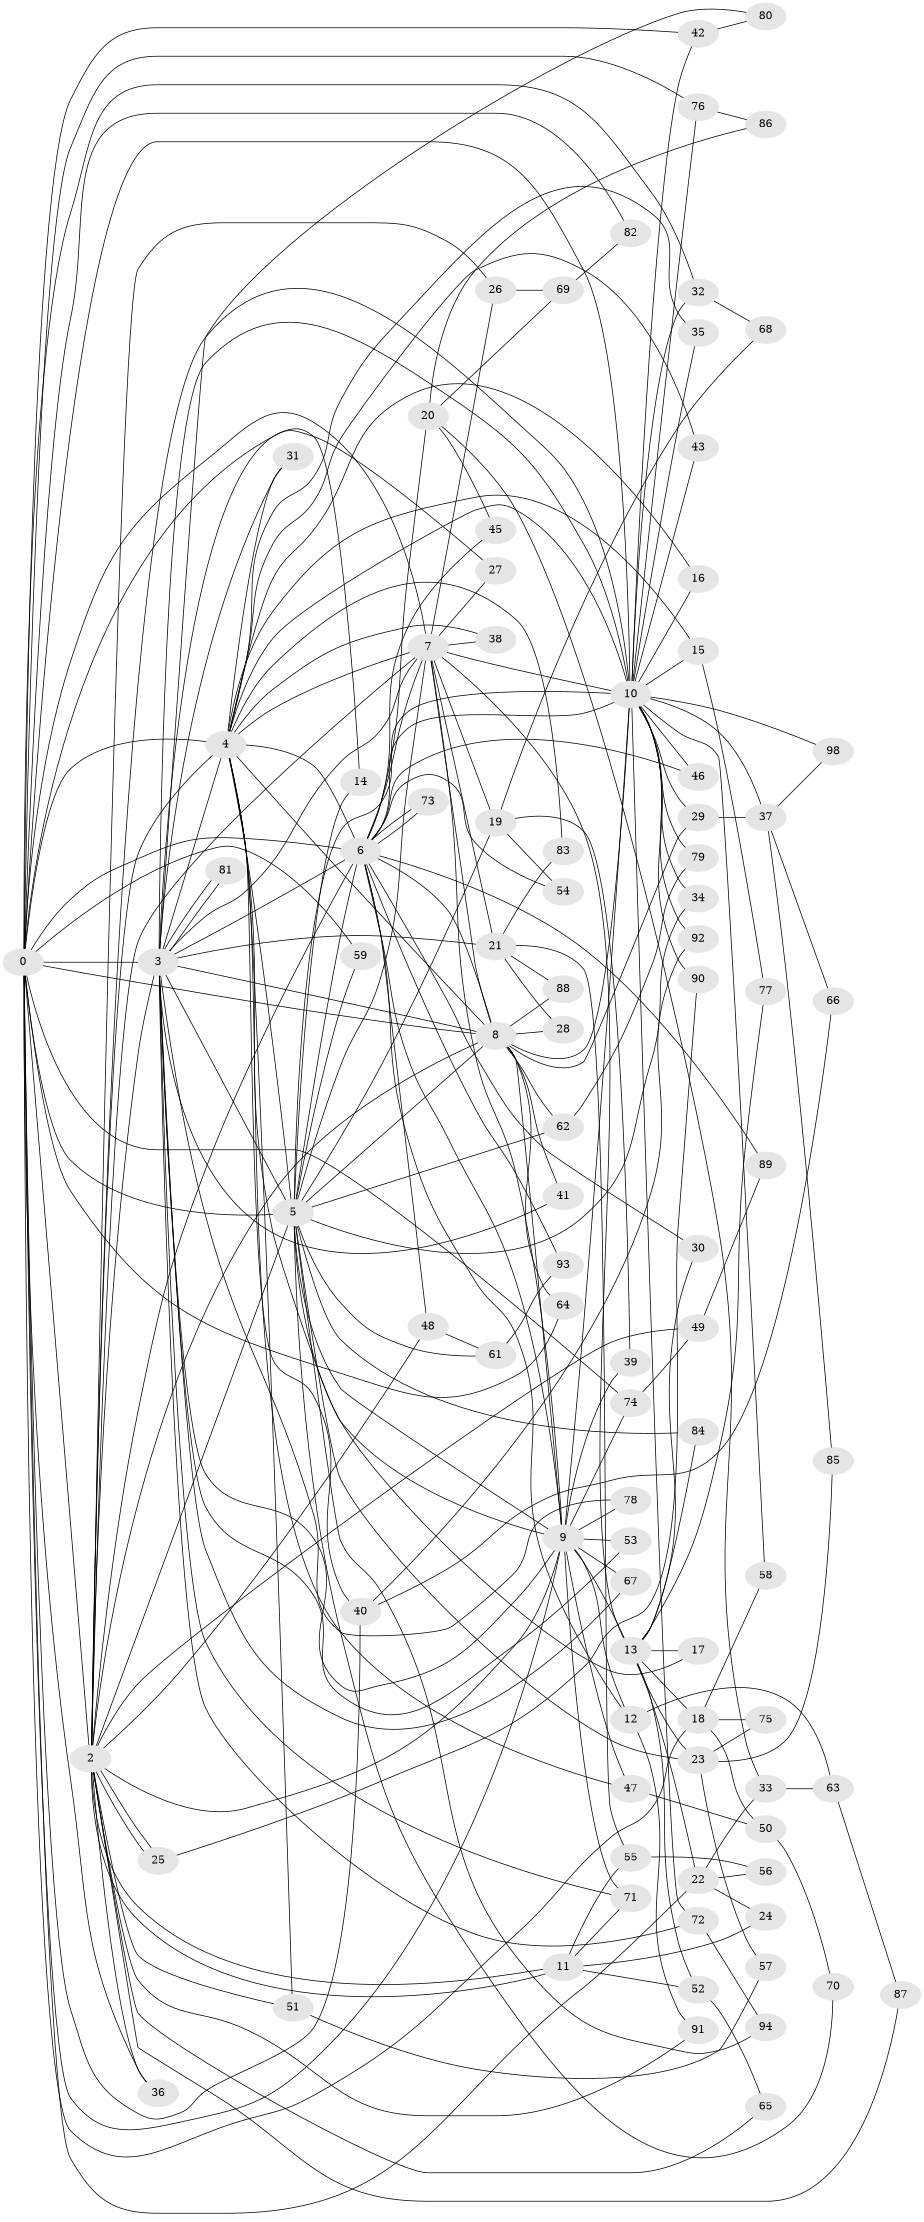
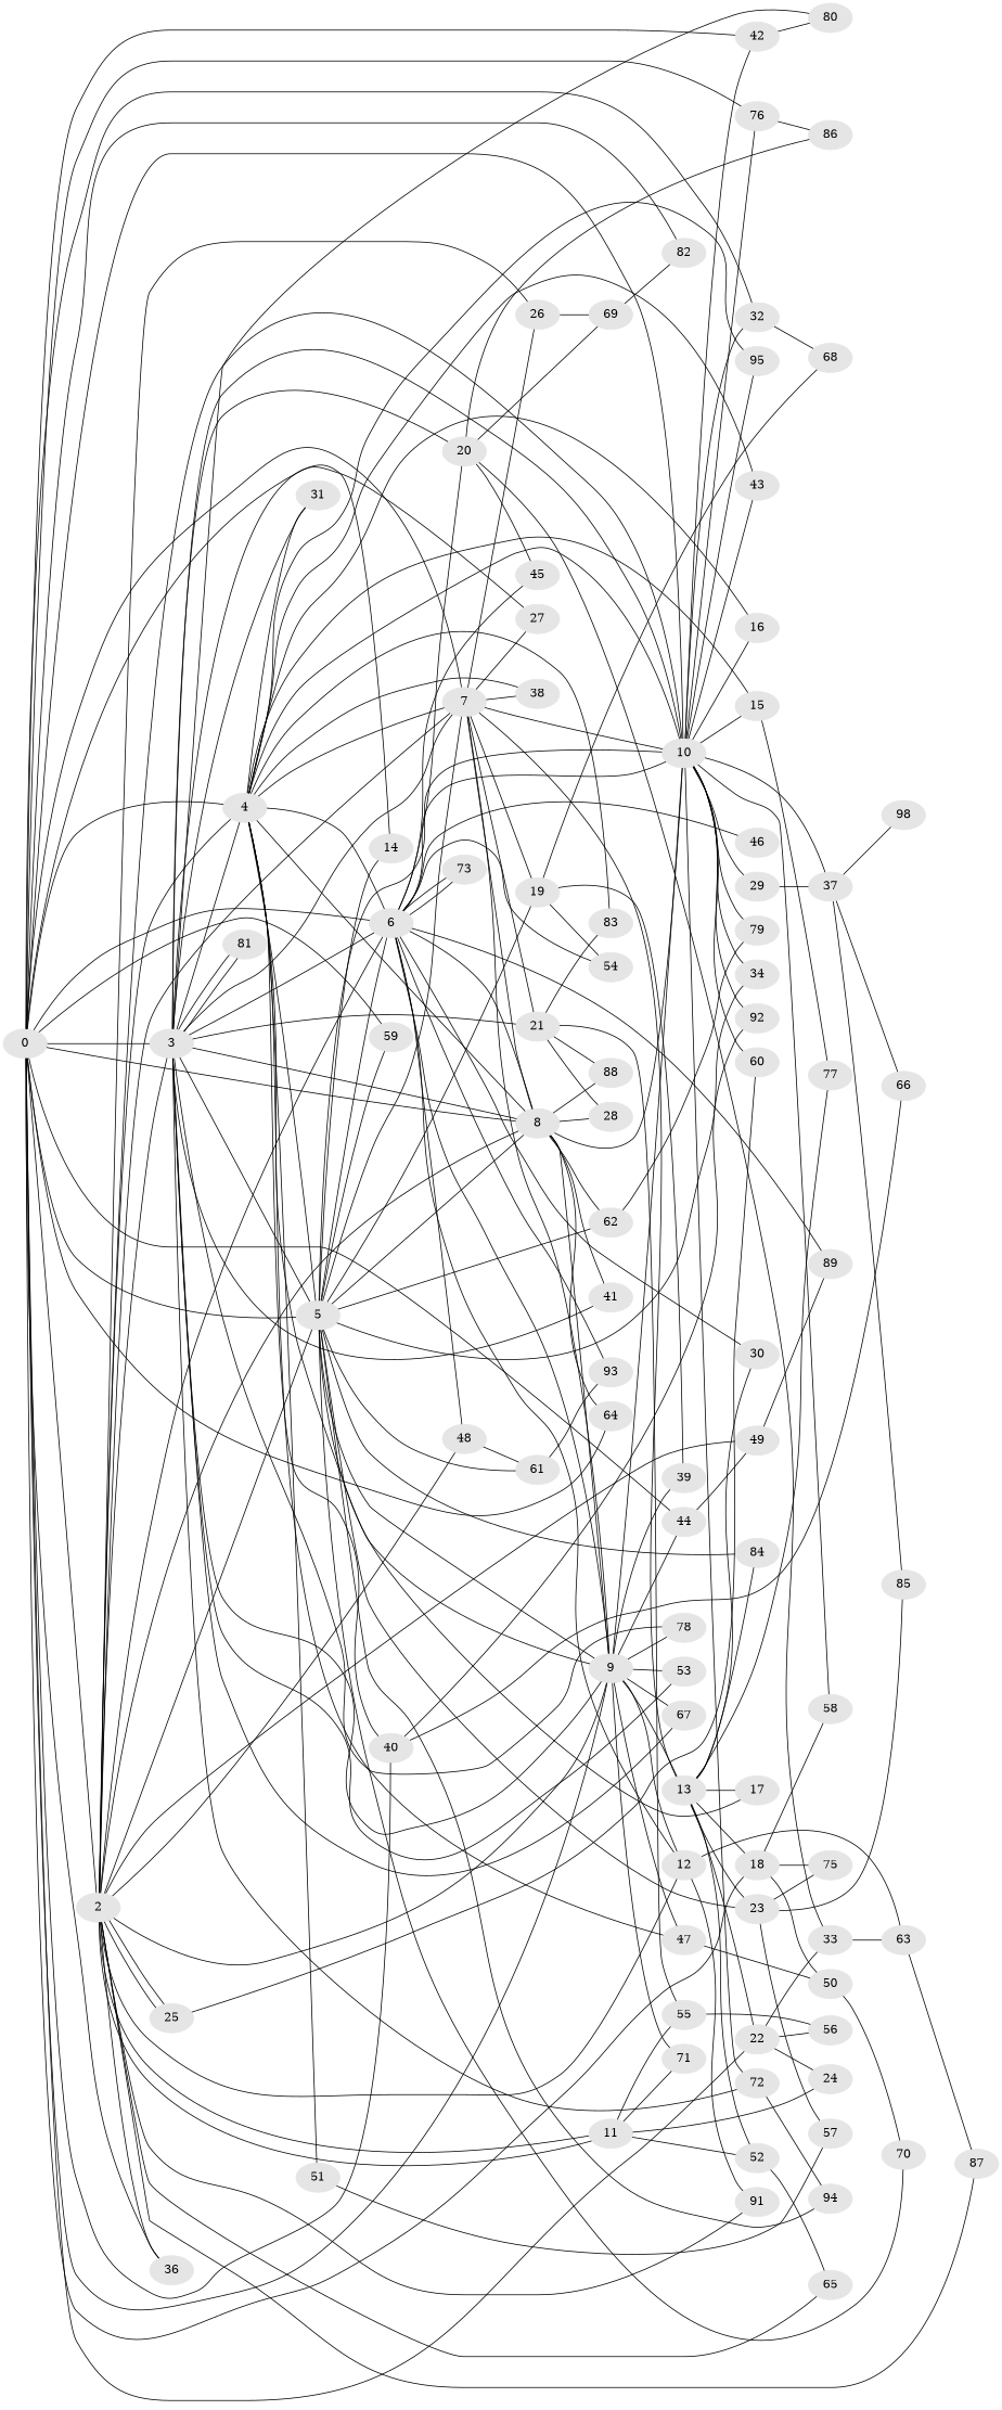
  graph {
    rankdir=LR
    node [color=gray90 style=filled]
    n1 [label=0]
    2
    3
    4
    5
    6
    7
    8
    9
    10
    14
    18
    22
    32
    36
    40
    42
-   44 [label=74]
+   44
    59
    64
    76
    82
    11
    25
    26
    48
    49
    51
    65
    87
    91
    20
    21
    27
    31
    41
    53
    67
    72
    78
    80
    81
    15
    16
-   35
+   35 [label=95]
    38
    43
    47
    83
    17
    19
    23
    34
    61
    62
    70
    n57 [label=94]
    84
    12
    30
    45
    46
    54
    73
    89
    93
    13
    28
    29
    88
    39
    71
    37
    58
-   60 [label=90]
+   60
    79
    n77 [label=98]
    92
    50
    75
    24
    33
    56
    68
    66
    86
    52
    55
    69
    57
    77
    85
    63
    n1 -- 2
    n1 -- 3
    n1 -- 4
    n1 -- 5
    n1 -- 6
    n1 -- 7
    n1 -- 8
    n1 -- 9
    n1 -- 10
    n1 -- 14
    n1 -- 18
    n1 -- 22
    n1 -- 32
    n1 -- 36
    n1 -- 40
    n1 -- 42
    n1 -- 44
    n1 -- 59
    n1 -- 64
    n1 -- 76
    n1 -- 82
    2 -- 3
    2 -- 4
    2 -- 5
    2 -- 6
    2 -- 7
    2 -- 8
    2 -- 9
    2 -- 10
    2 -- 36
    2 -- 11
    2 -- 11
    2 -- 25
    2 -- 25
    2 -- 26
    2 -- 48
    2 -- 49
-   2 -- 51
+   2 -- 12
    2 -- 65
    2 -- 87
    2 -- 91
    3 -- 4
    3 -- 5
    3 -- 6
    3 -- 7
    3 -- 8
    3 -- 9
    3 -- 10
-   3 -- 71
+   3 -- 20
    3 -- 21
    3 -- 27
    3 -- 31
    3 -- 41
    3 -- 53
    3 -- 67
    3 -- 72
    3 -- 78
    3 -- 80
    3 -- 81
    3 -- 81
    4 -- 5
    4 -- 6
    4 -- 7
    4 -- 8
    4 -- 9
    4 -- 10
    4 -- 40
    4 -- 51
    4 -- 31
    4 -- 15
    4 -- 16
    4 -- 35
    4 -- 38
    4 -- 43
    4 -- 47
    4 -- 83
    5 -- 6
    5 -- 7
    5 -- 8
    5 -- 9
    5 -- 10
    5 -- 14
    5 -- 59
    5 -- 17
    5 -- 19
    5 -- 23
    5 -- 34
    5 -- 61
    5 -- 62
    5 -- 70
    5 -- n57
    5 -- 84
-   6 -- 7
    6 -- 8
    6 -- 9
    6 -- 10
    6 -- 48
    6 -- 20
    6 -- 12
    6 -- 30
    6 -- 45
    6 -- 46
    6 -- 54
    6 -- 73
    6 -- 73
    6 -- 89
    6 -- 93
    7 -- 8
    7 -- 9
    7 -- 10
    7 -- 26
    7 -- 21
    7 -- 27
    7 -- 38
    7 -- 19
    7 -- 13
    8 -- 9
    8 -- 10
    8 -- 64
    8 -- 41
    8 -- 62
    8 -- 28
-   8 -- 29
    8 -- 88
    9 -- 10
    9 -- 44
    9 -- 53
    9 -- 67
    9 -- 78
    9 -- 47
    9 -- 12
    9 -- 13
    9 -- 39
    9 -- 71
    10 -- 32
    10 -- 42
    10 -- 76
    10 -- 72
    10 -- 15
    10 -- 16
    10 -- 35
    10 -- 43
    10 -- 34
-   10 -- 46
    10 -- 29
    10 -- 37
    10 -- 58
    10 -- 60
    10 -- 79
-   10 -- n77
    10 -- 92
    18 -- 58
    18 -- 50
    18 -- 75
    22 -- 24
    22 -- 33
    22 -- 56
    32 -- 68
    40 -- 92
    40 -- 66
    42 -- 80
    44 -- 49
    76 -- 86
    11 -- 71
    11 -- 24
    11 -- 52
    11 -- 55
    25 -- 60
    26 -- 69
    48 -- 61
    49 -- 89
    51 -- 57
    20 -- 45
    20 -- 33
    20 -- 86
    20 -- 69
    21 -- 83
    21 -- 28
    21 -- 88
    21 -- 55
    72 -- n57
    15 -- 77
    47 -- 50
    19 -- 54
    19 -- 39
    19 -- 68
    23 -- 75
    23 -- 57
    23 -- 85
    61 -- 93
    62 -- 79
    12 -- 91
    12 -- 63
    13 -- 18
    13 -- 22
    13 -- 17
    13 -- 23
    13 -- 84
    13 -- 30
    13 -- 52
    13 -- 77
    29 -- 37
    37 -- n77
    37 -- 66
    37 -- 85
    50 -- 70
    33 -- 63
    52 -- 65
    55 -- 56
    69 -- 82
    63 -- 87
  }
